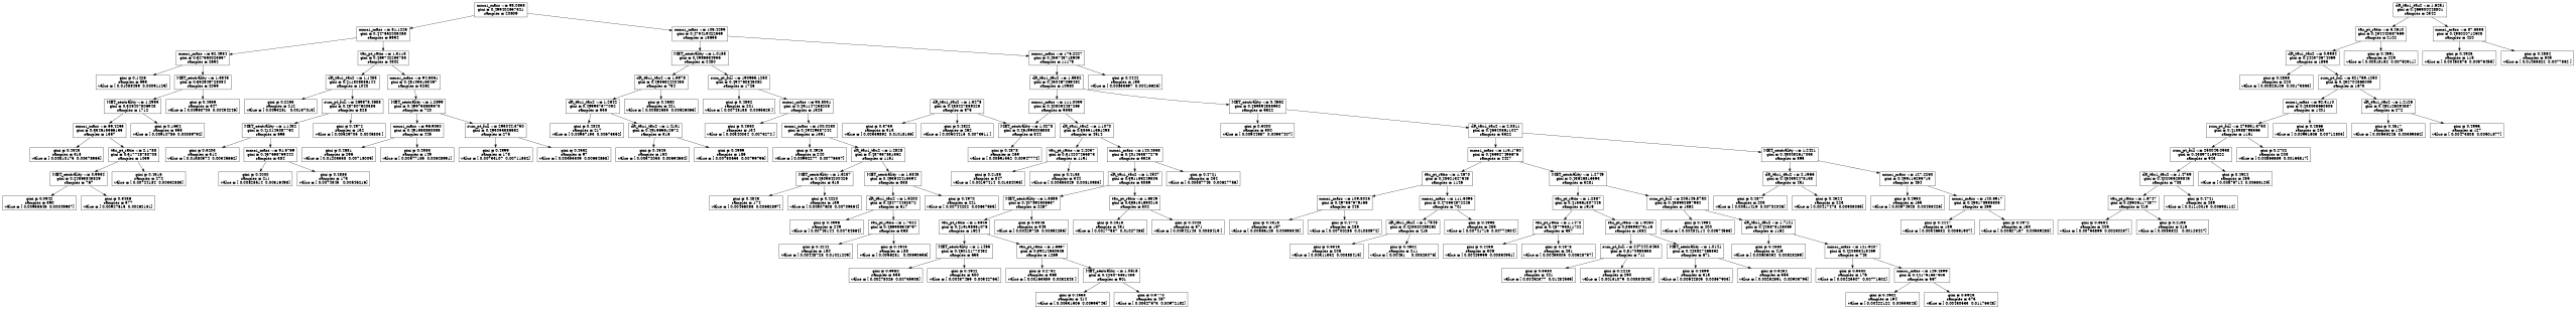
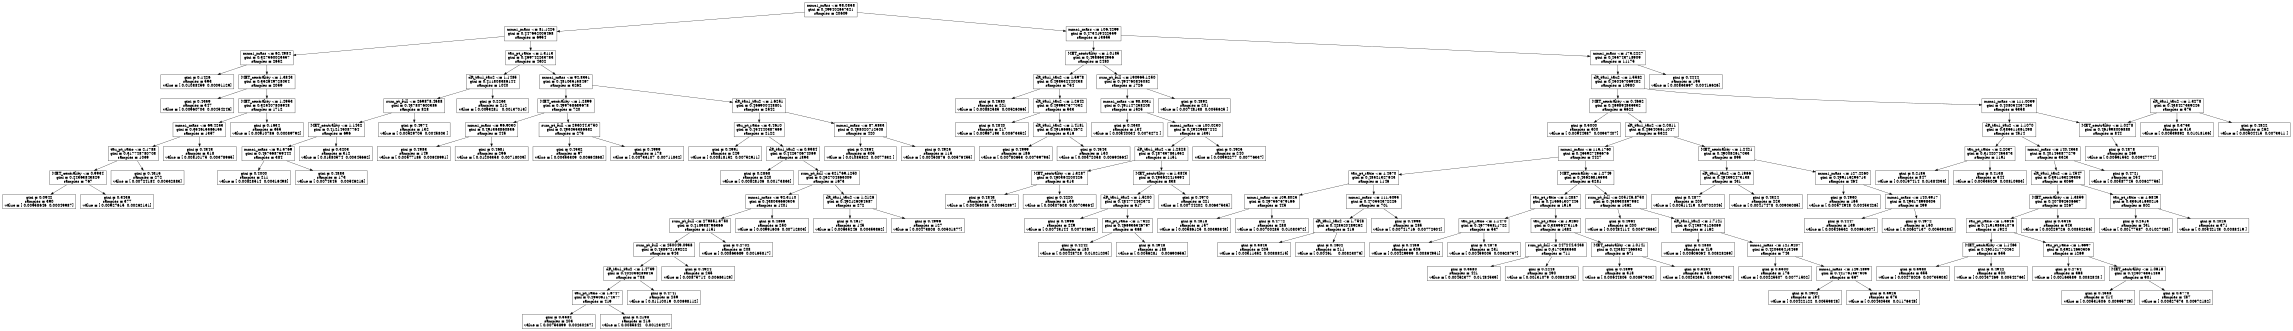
  digraph {
    node [shape=box]
    n1 [label="mmc1_mass <= 98.0858\ngini = 0.499402657321\nsamples = 20609"]
    n2 [label="mmc1_mass <= 81.1225\ngini = 0.447652006468\nsamples = 6954"]
    n3 [label="mmc1_mass <= 106.4299\ngini = 0.473419422559\nsamples = 13655"]
    n4 [label="mmc1_mass <= 62.4984\ngini = 0.327560023557\nsamples = 2652"]
    n5 [label="tau_pt_ratio <= 1.3113\ngini = 0.469742233783\nsamples = 4302"]
    n6 [label="MET_centrality <= 1.0185\ngini = 0.4986634956\nsamples = 2480"]
    n7 [label="mmc1_mass <= 175.2227\ngini = 0.455743718909\nsamples = 11175"]
    n8 [label="gini = 0.1426\nsamples = 593\nvalue = [ 0.01088459  0.00091129]"]
    n9 [label="MET_centrality <= 1.3843\ngini = 0.352649728034\nsamples = 2059"]
    n10 [label="dR_tau1_tau2 <= 1.1485\ngini = 0.411808386144\nsamples = 1040"]
    n11 [label="mmc1_mass <= 94.8351\ngini = 0.481035158467\nsamples = 3262"]
    n12 [label="MET_centrality <= 1.2953\ngini = 0.325407806948\nsamples = 1712"]
    n13 [label="gini = 0.4359\nsamples = 347\nvalue = [ 0.00960703  0.00454246]"]
    n14 [label="mmc1_mass <= 69.4253\ngini = 0.354615566155\nsamples = 1357"]
    n15 [label="gini = 0.1634\nsamples = 355\nvalue = [ 0.00910786  0.00089792]"]
    n16 [label="gini = 0.4343\nsamples = 318\nvalue = [ 0.00810175  0.00378965]"]
    n17 [label="tau_pt_ratio <= 2.1788\ngini = 0.317748780708\nsamples = 1039"]
    n18 [label="MET_centrality <= 0.9934\ngini = 0.24363843829\nsamples = 767"]
    n19 [label="gini = 0.4315\nsamples = 272\nvalue = [ 0.00724184  0.00332883]"]
    n20 [label="gini = 0.0942\nsamples = 390\nvalue = [ 0.00958646  0.00049987]"]
    n21 [label="gini = 0.3436\nsamples = 377\nvalue = [ 0.00927615  0.00262131]"]
    n22 [label="gini = 0.2233\nsamples = 212\nvalue = [ 0.0093281   0.00137013]"]
    n23 [label="sum_pt_full <= 269878.4688\ngini = 0.437807600385\nsamples = 828"]
    n24 [label="dR_tau1_tau2 <= 1.6251\ngini = 0.466900448801\nsamples = 2542"]
    n25 [label="MET_centrality <= 1.2899\ngini = 0.499758689678\nsamples = 720"]
    n26 [label="MET_centrality <= 1.1432\ngini = 0.412145087764\nsamples = 696"]
    n27 [label="gini = 0.4974\nsamples = 132\nvalue = [ 0.00529705  0.0045803 ]"]
    n28 [label="gini = 0.3203\nsamples = 312\nvalue = [ 0.01380574  0.00345662]"]
    n29 [label="mmc1_mass <= 91.5769\ngini = 0.457568759444\nsamples = 384"]
    n30 [label="gini = 0.4000\nsamples = 211\nvalue = [ 0.00828514  0.00316498]"]
    n31 [label="gini = 0.4883\nsamples = 173\nvalue = [ 0.0074345   0.00546216]"]
    n32 [label="tau_pt_ratio <= 3.4610\ngini = 0.454440387569\nsamples = 2122"]
    n33 [label="mmc1_mass <= 87.5833\ngini = 0.498020712508\nsamples = 420"]
    n34 [label="mmc1_mass <= 96.9030\ngini = 0.491368860836\nsamples = 445"]
    n35 [label="sum_pt_full <= 293044.3750\ngini = 0.493055386682\nsamples = 275"]
    n36 [label="dR_tau1_tau2 <= 0.9984\ngini = 0.442570674069\nsamples = 1893"]
    n37 [label="gini = 0.4991\nsamples = 229\nvalue = [ 0.00818152  0.00752911]"]
    n38 [label="gini = 0.4925\nsamples = 115\nvalue = [ 0.00450876  0.00576455]"]
    n39 [label="gini = 0.4864\nsamples = 305\nvalue = [ 0.01085822  0.0077832 ]"]
    n40 [label="gini = 0.2868\nsamples = 220\nvalue = [ 0.00828106  0.00173833]"]
    n41 [label="sum_pt_full <= 321769.1250\ngini = 0.452704863009\nsamples = 1673"]
    n42 [label="mmc1_mass <= 92.3110\ngini = 0.438035660505\nsamples = 1401"]
    n43 [label="dR_tau1_tau2 <= 1.2126\ngini = 0.492126094587\nsamples = 272"]
    n44 [label="sum_pt_full <= 279851.3750\ngini = 0.418988796366\nsamples = 1151"]
    n45 [label="gini = 0.4866\nsamples = 250\nvalue = [ 0.00991606  0.00712803]"]
    n46 [label="gini = 0.4617\nsamples = 145\nvalue = [ 0.00635246  0.00359862]"]
    n47 [label="gini = 0.4996\nsamples = 127\nvalue = [ 0.00473808  0.00501877]"]
    n48 [label="sum_pt_full <= 250049.0938\ngini = 0.438972139222\nsamples = 943"]
    n49 [label="gini = 0.2702\nsamples = 208\nvalue = [ 0.00863689  0.00165817]"]
    n50 [label="dR_tau1_tau2 <= 1.4739\ngini = 0.402036289845\nsamples = 708"]
    n51 [label="gini = 0.4924\nsamples = 235\nvalue = [ 0.00875714  0.00683129]"]
    n52 [label="tau_pt_ratio <= 1.6747\ngini = 0.295061174377\nsamples = 419"]
    n53 [label="gini = 0.4741\nsamples = 289\nvalue = [ 0.01110019  0.00698112]"]
    n54 [label="gini = 0.3584\nsamples = 203\nvalue = [ 0.00753899  0.00230237]"]
    n55 [label="gini = 0.2198\nsamples = 216\nvalue = [ 0.0085842   0.00123427]"]
    n56 [label="gini = 0.4681\nsamples = 296\nvalue = [ 0.01203358  0.00718009]"]
    n57 [label="gini = 0.4983\nsamples = 149\nvalue = [ 0.00577185  0.00648991]"]
    n58 [label="gini = 0.4999\nsamples = 178\nvalue = [ 0.00733107  0.00711832]"]
    n59 [label="gini = 0.4532\nsamples = 97\nvalue = [ 0.00353309  0.00664868]"]
    n60 [label="dR_tau1_tau2 <= 1.5978\ngini = 0.498532440438\nsamples = 754"]
    n61 [label="sum_pt_full <= 190965.1250\ngini = 0.494760845082\nsamples = 1726"]
    n62 [label="dR_tau1_tau2 <= 1.5582\ngini = 0.450467069482\nsamples = 10980"]
    n63 [label="gini = 0.4444\nsamples = 195\nvalue = [ 0.00833697  0.00416626]"]
    n64 [label="dR_tau1_tau2 <= 1.2642\ngini = 0.499937577032\nsamples = 533"]
    n65 [label="gini = 0.4680\nsamples = 221\nvalue = [ 0.00882585  0.00526066]"]
    n66 [label="gini = 0.4892\nsamples = 201\nvalue = [ 0.00748138  0.0055625 ]"]
    n67 [label="mmc1_mass <= 98.8031\ngini = 0.491147258208\nsamples = 1525"]
    n68 [label="gini = 0.4840\nsamples = 217\nvalue = [ 0.00967193  0.00673352]"]
    n69 [label="dR_tau1_tau2 <= 1.4181\ngini = 0.491666614672\nsamples = 316"]
    n70 [label="gini = 0.4543\nsamples = 130\nvalue = [ 0.00372058  0.00694664]"]
    n71 [label="gini = 0.4999\nsamples = 186\nvalue = [ 0.00780653  0.00799796]"]
    n72 [label="gini = 0.4330\nsamples = 134\nvalue = [ 0.00340034  0.0073272 ]"]
    n73 [label="mmc1_mass <= 100.0230\ngini = 0.49429387242\nsamples = 1391"]
    n74 [label="gini = 0.4925\nsamples = 240\nvalue = [ 0.00992277  0.00776337]"]
    n75 [label="dR_tau1_tau2 <= 1.2828\ngini = 0.487357831352\nsamples = 1151"]
    n76 [label="MET_centrality <= 1.3287\ngini = 0.460364200426\nsamples = 313"]
    n77 [label="MET_centrality <= 1.3843\ngini = 0.493642415594\nsamples = 838"]
    n78 [label="gini = 0.4843\nsamples = 174\nvalue = [ 0.00456085  0.00652897]"]
    n79 [label="gini = 0.4220\nsamples = 139\nvalue = [ 0.00307608  0.00709364]"]
    n80 [label="dR_tau1_tau2 <= 1.5200\ngini = 0.484774432372\nsamples = 617"]
    n81 [label="gini = 0.4970\nsamples = 221\nvalue = [ 0.00744202  0.00637535]"]
    n82 [label="gini = 0.4996\nsamples = 249\nvalue = [ 0.00743144  0.00784664]"]
    n83 [label="tau_pt_ratio <= 1.7322\ngini = 0.466936546797\nsamples = 368"]
    n84 [label="gini = 0.4242\nsamples = 180\nvalue = [ 0.00448728  0.01021209]"]
    n85 [label="gini = 0.4948\nsamples = 188\nvalue = [ 0.0056281   0.00690656]"]
    n86 [label="mmc1_mass <= 111.0039\ngini = 0.408054437263\nsamples = 5358"]
    n87 [label="MET_centrality <= 0.4662\ngini = 0.469894835932\nsamples = 5622"]
    n88 [label="MET_centrality <= 1.0278\ngini = 0.461998006888\nsamples = 844"]
    n89 [label="dR_tau1_tau2 <= 1.1070\ngini = 0.385511361298\nsamples = 4514"]
    n90 [label="gini = 0.5000\nsamples = 300\nvalue = [ 0.00944987  0.00937407]"]
    n91 [label="dR_tau1_tau2 <= 2.0811\ngini = 0.465405611047\nsamples = 5322"]
    n92 [label="gini = 0.4878\nsamples = 269\nvalue = [ 0.00691552  0.00947774]"]
    n93 [label="tau_pt_ratio <= 2.2037\ngini = 0.314207455873\nsamples = 1191"]
    n94 [label="mmc1_mass <= 140.4358\ngini = 0.401453877279\nsamples = 3323"]
    n95 [label="dR_tau1_tau2 <= 1.3278\ngini = 0.438427339225\nsamples = 575"]
    n96 [label="gini = 0.3753\nsamples = 313\nvalue = [ 0.00339892  0.01018136]"]
    n97 [label="gini = 0.4822\nsamples = 262\nvalue = [ 0.00504415  0.0073911 ]"]
    n98 [label="gini = 0.2185\nsamples = 847\nvalue = [ 0.00197414  0.01384098]"]
    n99 [label="gini = 0.4138\nsamples = 344\nvalue = [ 0.00335029  0.00810983]"]
    n100 [label="dR_tau1_tau2 <= 1.4547\ngini = 0.391163249305\nsamples = 3069"]
    n101 [label="gini = 0.4721\nsamples = 254\nvalue = [ 0.00387745  0.00627756]"]
    n102 [label="MET_centrality <= 1.3859\ngini = 0.407892506637\nsamples = 2267"]
    n103 [label="tau_pt_ratio <= 1.6849\ngini = 0.336131690215\nsamples = 802"]
    n104 [label="tau_pt_ratio <= 1.3645\ngini = 0.419198351076\nsamples = 1924"]
    n105 [label="gini = 0.3345\nsamples = 343\nvalue = [ 0.00229726  0.00852256]"]
    n106 [label="gini = 0.2513\nsamples = 431\nvalue = [ 0.00177587  0.01027468]"]
    n107 [label="gini = 0.4023\nsamples = 371\nvalue = [ 0.00342143  0.0088419 ]"]
    n108 [label="MET_centrality <= 1.1463\ngini = 0.460121770452\nsamples = 655"]
    n109 [label="tau_pt_ratio <= 1.6697\ngini = 0.39214650506\nsamples = 1269"]
    n110 [label="gini = 0.3980\nsamples = 355\nvalue = [ 0.00278026  0.00735908]"]
    n111 [label="gini = 0.4942\nsamples = 300\nvalue = [ 0.00437469  0.00542763]"]
    n112 [label="gini = 0.2754\nsamples = 368\nvalue = [ 0.00163589  0.0082848 ]"]
    n113 [label="MET_centrality <= 1.0616\ngini = 0.423075851486\nsamples = 901"]
    n114 [label="gini = 0.4538\nsamples = 414\nvalue = [ 0.00531506  0.00995749]"]
    n115 [label="gini = 0.3770\nsamples = 487\nvalue = [ 0.00327573  0.00972182]"]
    n116 [label="mmc1_mass <= 115.1760\ngini = 0.455927495676\nsamples = 4427"]
    n117 [label="MET_centrality <= 1.2421\ngini = 0.490082617033\nsamples = 895"]
    n118 [label="tau_pt_ratio <= 1.4670\ngini = 0.48521327643\nsamples = 1146"]
    n119 [label="MET_centrality <= 1.2749\ngini = 0.43626815593\nsamples = 3281"]
    n120 [label="dR_tau1_tau2 <= 2.1966\ngini = 0.464392473138\nsamples = 431"]
    n121 [label="mmc1_mass <= 127.2260\ngini = 0.499115295713\nsamples = 464"]
    n122 [label="mmc1_mass <= 109.8025\ngini = 0.497567579166\nsamples = 445"]
    n123 [label="mmc1_mass <= 111.5095\ngini = 0.470554372226\nsamples = 701"]
    n124 [label="tau_pt_ratio <= 1.2887\ngini = 0.415661307445\nsamples = 1919"]
    n125 [label="sum_pt_full <= 205146.8750\ngini = 0.458930897964\nsamples = 1362"]
    n126 [label="gini = 0.4818\nsamples = 157\nvalue = [ 0.00586125  0.00398343]"]
    n127 [label="gini = 0.4772\nsamples = 288\nvalue = [ 0.00700285  0.01080972]"]
    n128 [label="dR_tau1_tau2 <= 1.7548\ngini = 0.428520489262\nsamples = 416"]
    n129 [label="gini = 0.4998\nsamples = 285\nvalue = [ 0.00741716  0.00772904]"]
    n130 [label="gini = 0.3843\nsamples = 205\nvalue = [ 0.00311352  0.00888415]"]
    n131 [label="gini = 0.4602\nsamples = 211\nvalue = [ 0.00461     0.00823076]"]
    n132 [label="tau_pt_ratio <= 1.1470\ngini = 0.467795811722\nsamples = 537"]
    n133 [label="tau_pt_ratio <= 1.9260\ngini = 0.38596473116\nsamples = 1382"]
    n134 [label="gini = 0.4964\nsamples = 200\nvalue = [ 0.00484114  0.00574563]"]
    n135 [label="dR_tau1_tau2 <= 1.7121\ngini = 0.445873126069\nsamples = 1162"]
    n136 [label="gini = 0.4436\nsamples = 306\nvalue = [ 0.00429999  0.00864951]"]
    n137 [label="gini = 0.4878\nsamples = 231\nvalue = [ 0.00459005  0.00628757]"]
    n138 [label="sum_pt_full <= 247244.3438\ngini = 0.3170983658\nsamples = 711"]
    n139 [label="MET_centrality <= 1.0141\ngini = 0.443827466852\nsamples = 671"]
    n140 [label="gini = 0.3580\nsamples = 421\nvalue = [ 0.00452377  0.01484539]"]
    n141 [label="gini = 0.2248\nsamples = 290\nvalue = [ 0.00131079  0.00884845]"]
    n142 [label="gini = 0.4899\nsamples = 318\nvalue = [ 0.00644805  0.00857903]"]
    n143 [label="gini = 0.3254\nsamples = 353\nvalue = [ 0.00232391  0.00903795]"]
    n144 [label="gini = 0.4880\nsamples = 419\nvalue = [ 0.00606064  0.00828269]"]
    n145 [label="mmc1_mass <= 121.9207\ngini = 0.420535413459\nsamples = 743"]
    n146 [label="gini = 0.3500\nsamples = 176\nvalue = [ 0.00225507  0.00771502]"]
    n147 [label="mmc1_mass <= 129.4899\ngini = 0.441761557305\nsamples = 567"]
    n148 [label="gini = 0.4902\nsamples = 194\nvalue = [ 0.00422122  0.00559848]"]
    n149 [label="gini = 0.3923\nsamples = 373\nvalue = [ 0.00430533  0.01176348]"]
    n150 [label="gini = 0.4877\nsamples = 208\nvalue = [ 0.00511419  0.00702046]"]
    n151 [label="gini = 0.4324\nsamples = 223\nvalue = [ 0.00417478  0.00903085]"]
    n152 [label="gini = 0.4930\nsamples = 165\nvalue = [ 0.00574948  0.00453426]"]
    n153 [label="mmc1_mass <= 140.5917\ngini = 0.493178998305\nsamples = 299"]
    n154 [label="gini = 0.4447\nsamples = 139\nvalue = [ 0.00346532  0.00691907]"]
    n155 [label="gini = 0.4972\nsamples = 160\nvalue = [ 0.00627137  0.00539288]"]
    n1 -> n2
    n1 -> n3
    n2 -> n4
    n2 -> n5
    n3 -> n6
    n3 -> n7
    n4 -> n8
    n4 -> n9
    n5 -> n10
    n5 -> n11
    n6 -> n60
    n6 -> n61
    n7 -> n62
    n7 -> n63
    n9 -> n12
    n9 -> n13
    n10 -> n22
    n10 -> n23
+   n11 -> n24
    n11 -> n25
    n12 -> n14
    n12 -> n15
    n14 -> n16
    n14 -> n17
    n17 -> n18
    n17 -> n19
    n18 -> n20
    n18 -> n21
    n23 -> n26
    n23 -> n27
    n24 -> n32
    n24 -> n33
    n25 -> n34
    n25 -> n35
    n26 -> n28
    n26 -> n29
    n29 -> n30
    n29 -> n31
    n32 -> n36
    n32 -> n37
    n33 -> n38
    n33 -> n39
    n34 -> n56
    n34 -> n57
    n35 -> n58
    n35 -> n59
    n36 -> n40
    n36 -> n41
    n41 -> n42
    n41 -> n43
    n42 -> n44
    n42 -> n45
    n43 -> n46
    n43 -> n47
    n44 -> n48
    n44 -> n49
    n48 -> n50
    n48 -> n51
    n50 -> n52
    n50 -> n53
    n52 -> n54
    n52 -> n55
    n60 -> n64
    n60 -> n65
    n61 -> n66
    n61 -> n67
    n62 -> n86
    n62 -> n87
    n64 -> n68
    n64 -> n69
    n67 -> n72
    n67 -> n73
    n69 -> n70
    n69 -> n71
    n73 -> n74
    n73 -> n75
    n75 -> n76
    n75 -> n77
    n76 -> n78
    n76 -> n79
    n77 -> n80
    n77 -> n81
    n80 -> n82
    n80 -> n83
    n83 -> n84
    n83 -> n85
    n86 -> n88
    n86 -> n89
    n87 -> n90
    n87 -> n91
    n88 -> n92
    n89 -> n93
    n89 -> n94
    n91 -> n116
    n91 -> n117
    n93 -> n98
    n93 -> n99
    n94 -> n100
    n94 -> n101
    n95 -> n88
    n95 -> n96
    n95 -> n97
    n100 -> n102
    n100 -> n103
    n102 -> n104
    n102 -> n105
    n103 -> n106
    n103 -> n107
    n104 -> n108
    n104 -> n109
    n108 -> n110
    n108 -> n111
    n109 -> n112
    n109 -> n113
    n113 -> n114
    n113 -> n115
    n116 -> n118
    n116 -> n119
    n117 -> n120
    n117 -> n121
    n118 -> n122
    n118 -> n123
    n119 -> n124
    n119 -> n125
    n120 -> n150
    n120 -> n151
    n121 -> n152
    n121 -> n153
    n122 -> n126
    n122 -> n127
    n123 -> n128
    n123 -> n129
    n124 -> n132
    n124 -> n133
    n125 -> n134
    n125 -> n135
    n128 -> n130
    n128 -> n131
    n132 -> n136
    n132 -> n137
    n133 -> n138
    n133 -> n139
    n135 -> n144
    n135 -> n145
    n138 -> n140
    n138 -> n141
    n139 -> n142
    n139 -> n143
    n145 -> n146
    n145 -> n147
    n147 -> n148
    n147 -> n149
    n153 -> n154
    n153 -> n155
  }
